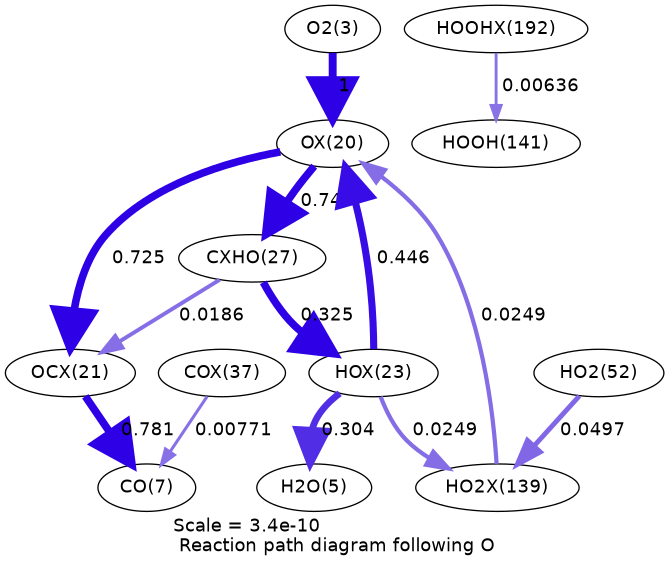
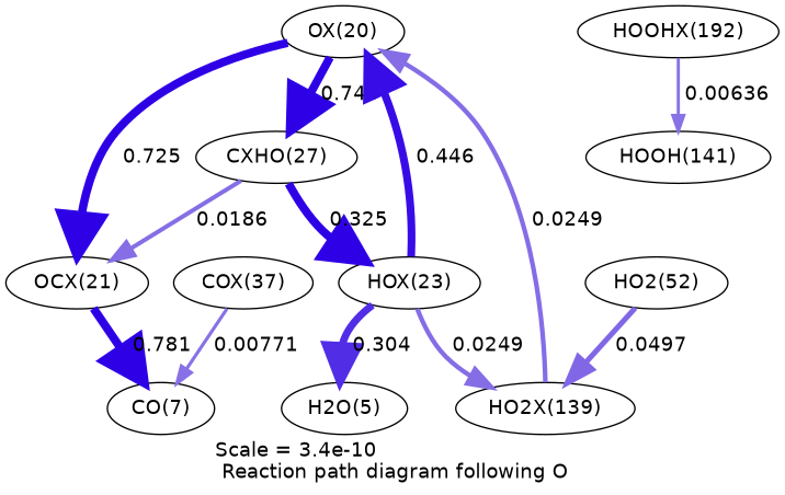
  digraph {
    fontname=Helvetica
    label="Scale = 3.4e-10\l Reaction path diagram following O"
    node [fontname=Helvetica]
    edge [arrowsize=2.88 color="0.7, 1.22, 0.9" fontname=Helvetica penwidth=5.76]
-   n1 [label="O2(3)"]
    n2 [label="OX(20)"]
    n3 [label="CXHO(27)"]
    n4 [label="OCX(21)"]
    n5 [label="HOX(23)"]
    n6 [label="CO(7)"]
    n7 [label="H2O(5)"]
    n8 [label="HO2X(139)"]
    n9 [label="COX(37)"]
    n10 [label="HO2(52)"]
    n11 [label="HOOHX(192)"]
    n12 [label="HOOH(141)"]
-   n1 -> n2 [arrowsize=3 color="0.7, 1.5, 0.9" label=" 1" penwidth=6]
    n2 -> n3 [arrowsize=2.89 color="0.7, 1.24, 0.9" label=" 0.743" penwidth=5.78]
    n2 -> n4 [label=" 0.725"]
    n3 -> n4 [arrowsize=1.5 color="0.7, 0.519, 0.9" label=" 0.0186" penwidth=2.99]
    n3 -> n5 [label=" 0.325"]
    n4 -> n6 [arrowsize=2.91 color="0.7, 1.28, 0.9" label=" 0.781" penwidth=5.81]
    n5 -> n2 [arrowsize=2.69 color="0.7, 0.946, 0.9" label=" 0.446" penwidth=5.39]
    n5 -> n7 [arrowsize=2.55 color="0.7, 0.804, 0.9" label=" 0.304" penwidth=5.1]
    n5 -> n8 [arrowsize=1.61 color="0.7, 0.525, 0.9" label=" 0.0249" penwidth=3.21]
    n8 -> n2 [arrowsize=1.61 color="0.7, 0.525, 0.9" label=" 0.0249" penwidth=3.21]
    n9 -> n6 [arrowsize=1.16 color="0.7, 0.508, 0.9" label=" 0.00771" penwidth=2.33]
    n10 -> n8 [arrowsize=1.87 color="0.7, 0.55, 0.9" label=" 0.0497" penwidth=3.73]
    n11 -> n12 [arrowsize=1.09 color="0.7, 0.506, 0.9" label=" 0.00636" penwidth=2.18]
  }
